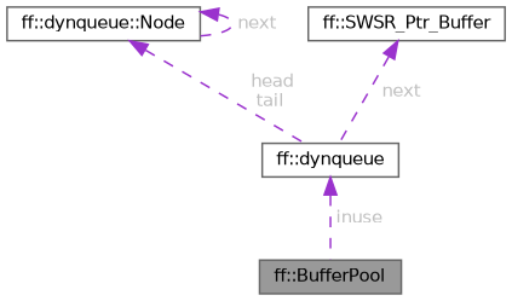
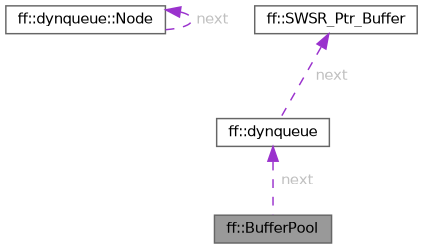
  digraph {
    node [color=gray40 fillcolor=white fontname=Helvetica fontsize=10 shape=box style=filled]
    edge [color=darkorchid3 dir=back fontcolor=grey fontname=Helvetica fontsize=10 labelfontname=Helvetica labelfontsize=10 style=dashed]
    n1 [fillcolor=grey60 fontcolor=black height=0.2 label="ff::BufferPool" width=0.4]
    n2 [height=0.2 label="ff::dynqueue" width=0.4]
    n3 [height=0.2 label="ff::dynqueue::Node" width=0.4]
    n4 [height=0.2 label="ff::SWSR_Ptr_Buffer" width=0.4]
-   n2 -> n1 [label=" inuse"]
-   n3 -> n2 [label=" head\ntail"]
+   n2 -> n1 [label=" next"]
    n3 -> n3 [label=" next"]
    n4 -> n2 [label=" next"]
  }
